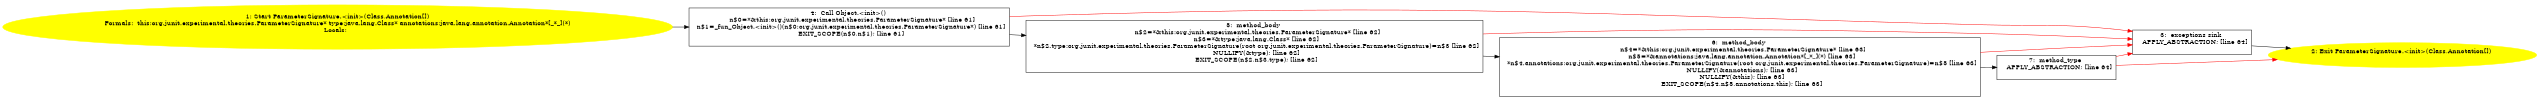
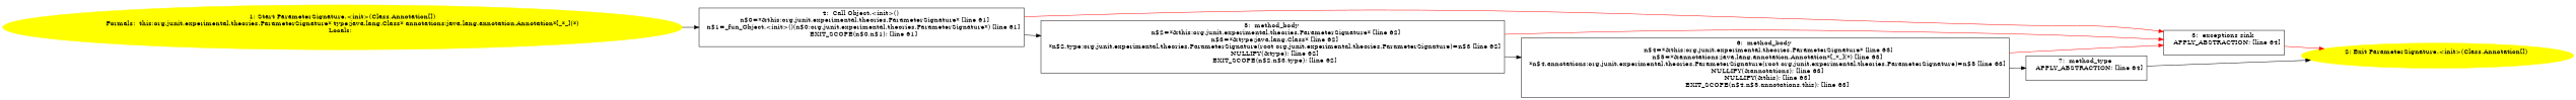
  digraph {
    rankdir=LR
    node [shape=box]
    n1 [color=yellow label="1: Start ParameterSignature.<init>(Class,Annotation[])\nFormals:  this:org.junit.experimental.theories.ParameterSignature* type:java.lang.Class* annotations:java.lang.annotation.Annotation*[_*_](*)\nLocals:  \n  " style=filled shape=""]
    n2 [label="4:  Call Object.<init>() \n   n$0=*&this:org.junit.experimental.theories.ParameterSignature* [line 61]\n  n$1=_fun_Object.<init>()(n$0:org.junit.experimental.theories.ParameterSignature*) [line 61]\n  EXIT_SCOPE(n$0,n$1); [line 61]\n "]
    n3 [label="3:  exceptions sink \n   APPLY_ABSTRACTION; [line 64]\n "]
    n4 [label="5:  method_body \n   n$2=*&this:org.junit.experimental.theories.ParameterSignature* [line 62]\n  n$3=*&type:java.lang.Class* [line 62]\n  *n$2.type:org.junit.experimental.theories.ParameterSignature(root org.junit.experimental.theories.ParameterSignature)=n$3 [line 62]\n  NULLIFY(&type); [line 62]\n  EXIT_SCOPE(n$2,n$3,type); [line 62]\n "]
    n5 [color=yellow label="2: Exit ParameterSignature.<init>(Class,Annotation[]) \n  " style=filled shape=""]
    n6 [label="6:  method_body \n   n$4=*&this:org.junit.experimental.theories.ParameterSignature* [line 63]\n  n$5=*&annotations:java.lang.annotation.Annotation*[_*_](*) [line 63]\n  *n$4.annotations:org.junit.experimental.theories.ParameterSignature(root org.junit.experimental.theories.ParameterSignature)=n$5 [line 63]\n  NULLIFY(&annotations); [line 63]\n  NULLIFY(&this); [line 63]\n  EXIT_SCOPE(n$4,n$5,annotations,this); [line 63]\n "]
    n7 [label="7:  method_type \n   APPLY_ABSTRACTION; [line 64]\n "]
    n1 -> n2
    n2 -> n3 [color=red]
    n2 -> n4
-   n3 -> n5
+   n3 -> n5 [color=red]
    n4 -> n3 [color=red]
    n4 -> n6
    n6 -> n3 [color=red]
    n6 -> n7
-   n7 -> n3 [color=red]
-   n7 -> n5 [color=red]
+   n7 -> n5
  }
